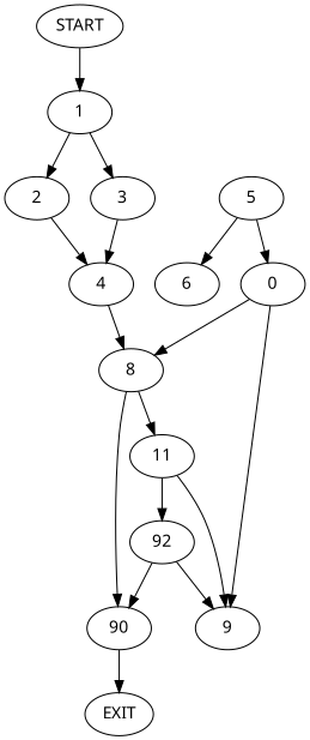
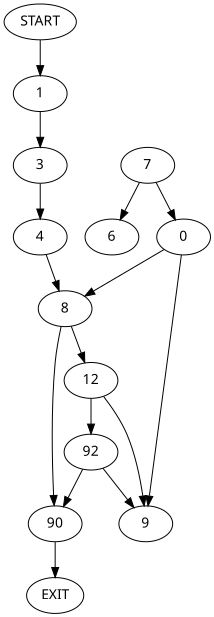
  digraph {
    fontname="Noto Sans"
    node [fontname="Noto Sans"]
    edge [fontname="Noto Sans"]
    n1 [label=START]
    1
-   2
    3
    n5 [label=EXIT]
    4
    8
-   5
+   5 [label=7]
    6
    n10 [label=0]
    9
    n12 [label=90]
-   11
+   11 [label=12]
    n14 [label=92]
    n1 -> 1
-   1 -> 2
    1 -> 3
-   2 -> 4
    3 -> 4
    4 -> 8
    8 -> n12
    8 -> 11
    5 -> 6
    5 -> n10
    n10 -> 8
    n10 -> 9
    n12 -> n5
    11 -> 9
    11 -> n14
    n14 -> 9
    n14 -> n12
  }
